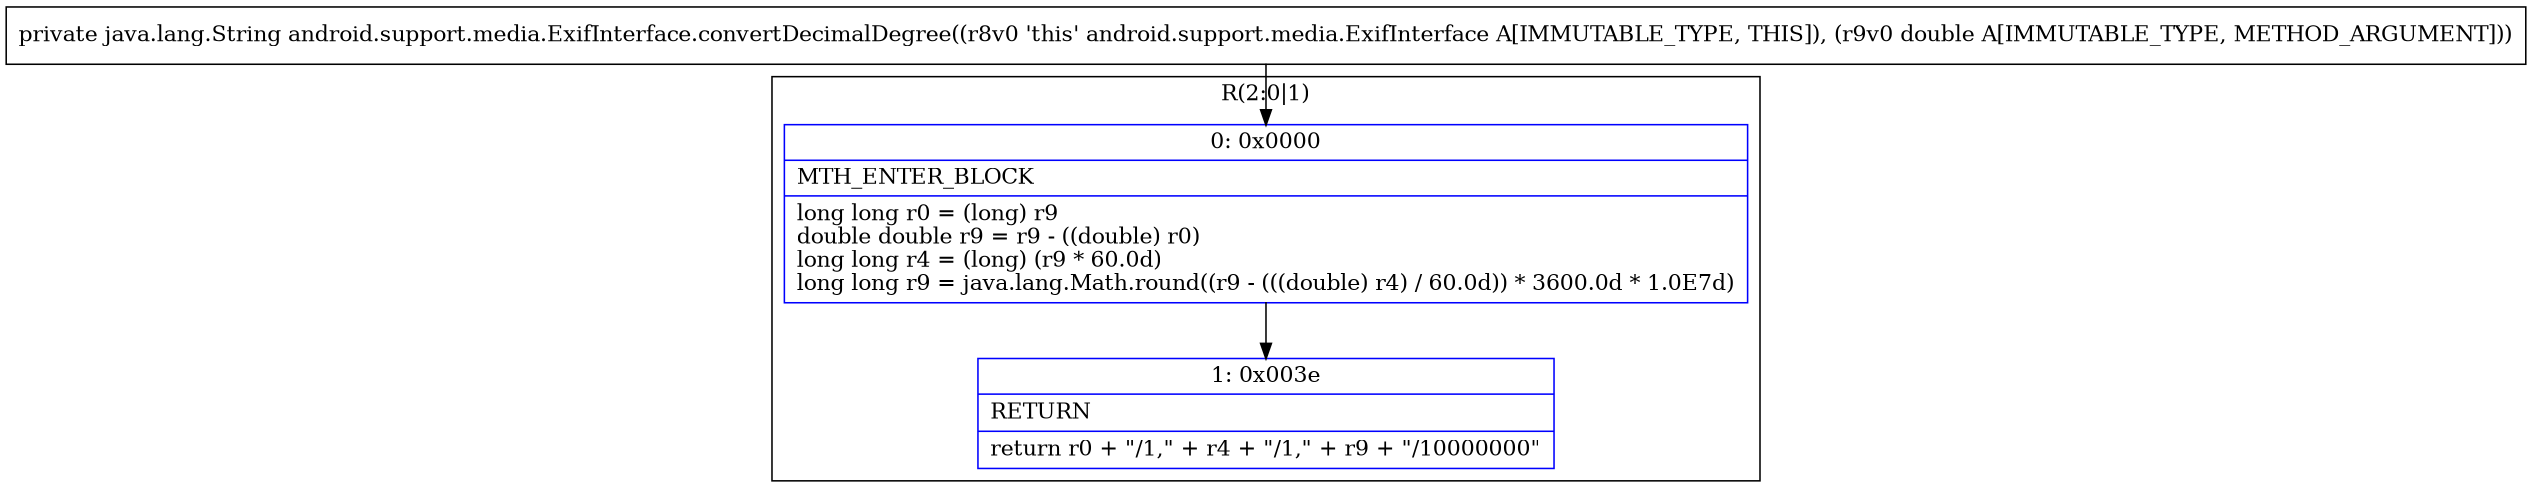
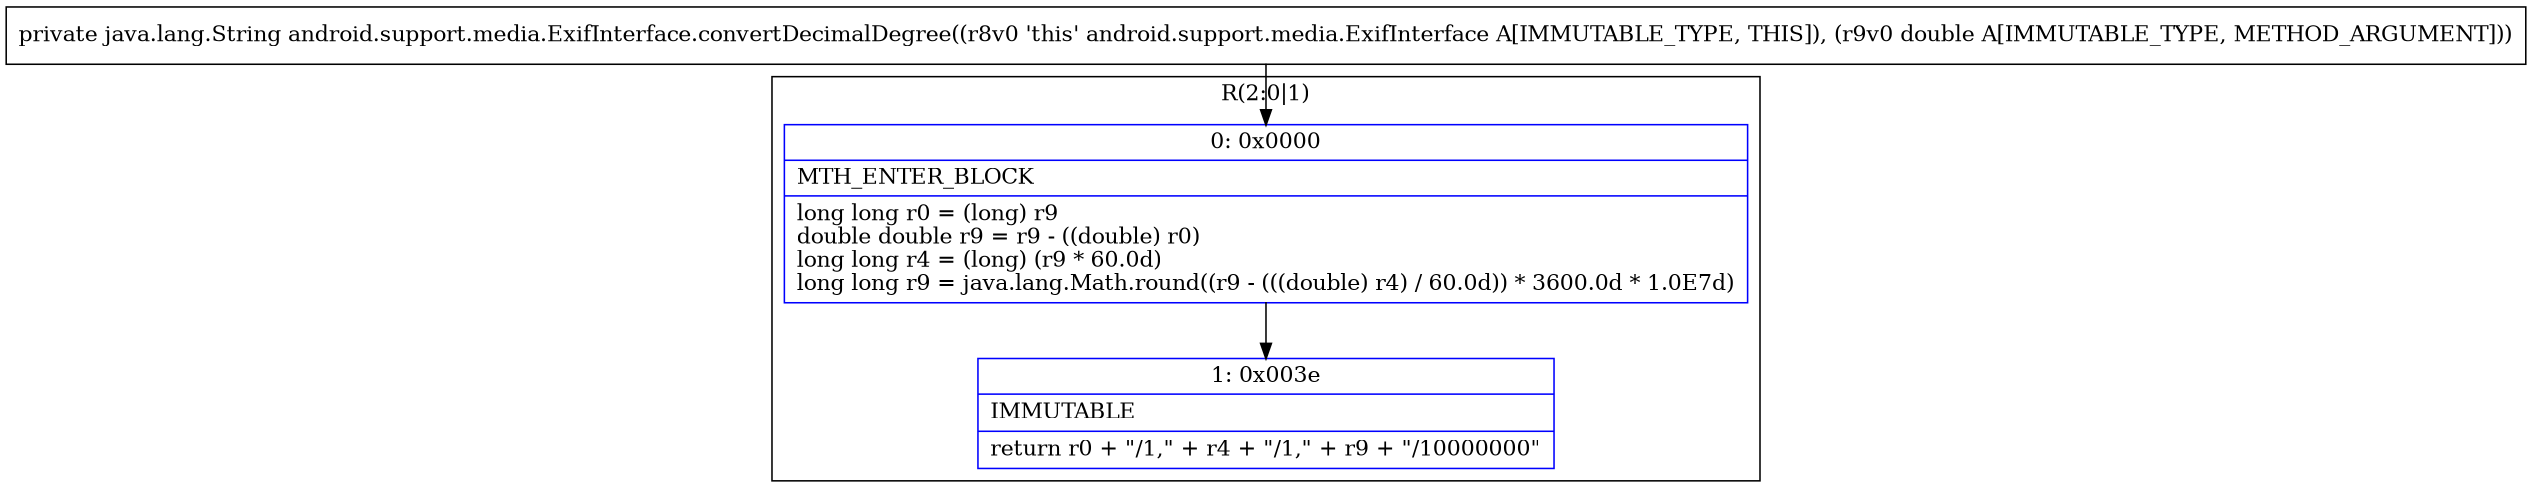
  digraph {
    node [color=blue shape=record]
    n1 [label="{0\:\ 0x0000|MTH_ENTER_BLOCK\l|long long r0 = (long) r9\ldouble double r9 = r9 \- ((double) r0)\llong long r4 = (long) (r9 * 60.0d)\llong long r9 = java.lang.Math.round((r9 \- (((double) r4) \/ 60.0d)) * 3600.0d * 1.0E7d)\l}"]
-   n2 [label="{1\:\ 0x003e|RETURN\l|return r0 + \"\/1,\" + r4 + \"\/1,\" + r9 + \"\/10000000\"\l}"]
+   n2 [label="{1\:\ 0x003e|IMMUTABLE\l|return r0 + \"\/1,\" + r4 + \"\/1,\" + r9 + \"\/10000000\"\l}"]
    n3 [label="{private java.lang.String android.support.media.ExifInterface.convertDecimalDegree((r8v0 'this' android.support.media.ExifInterface A[IMMUTABLE_TYPE, THIS]), (r9v0 double A[IMMUTABLE_TYPE, METHOD_ARGUMENT])) }" color=""]
    subgraph cluster_1 {
      label="R(2:0|1)"
      n1
      n2
    }
    n1 -> n2
    n3 -> n1
  }
